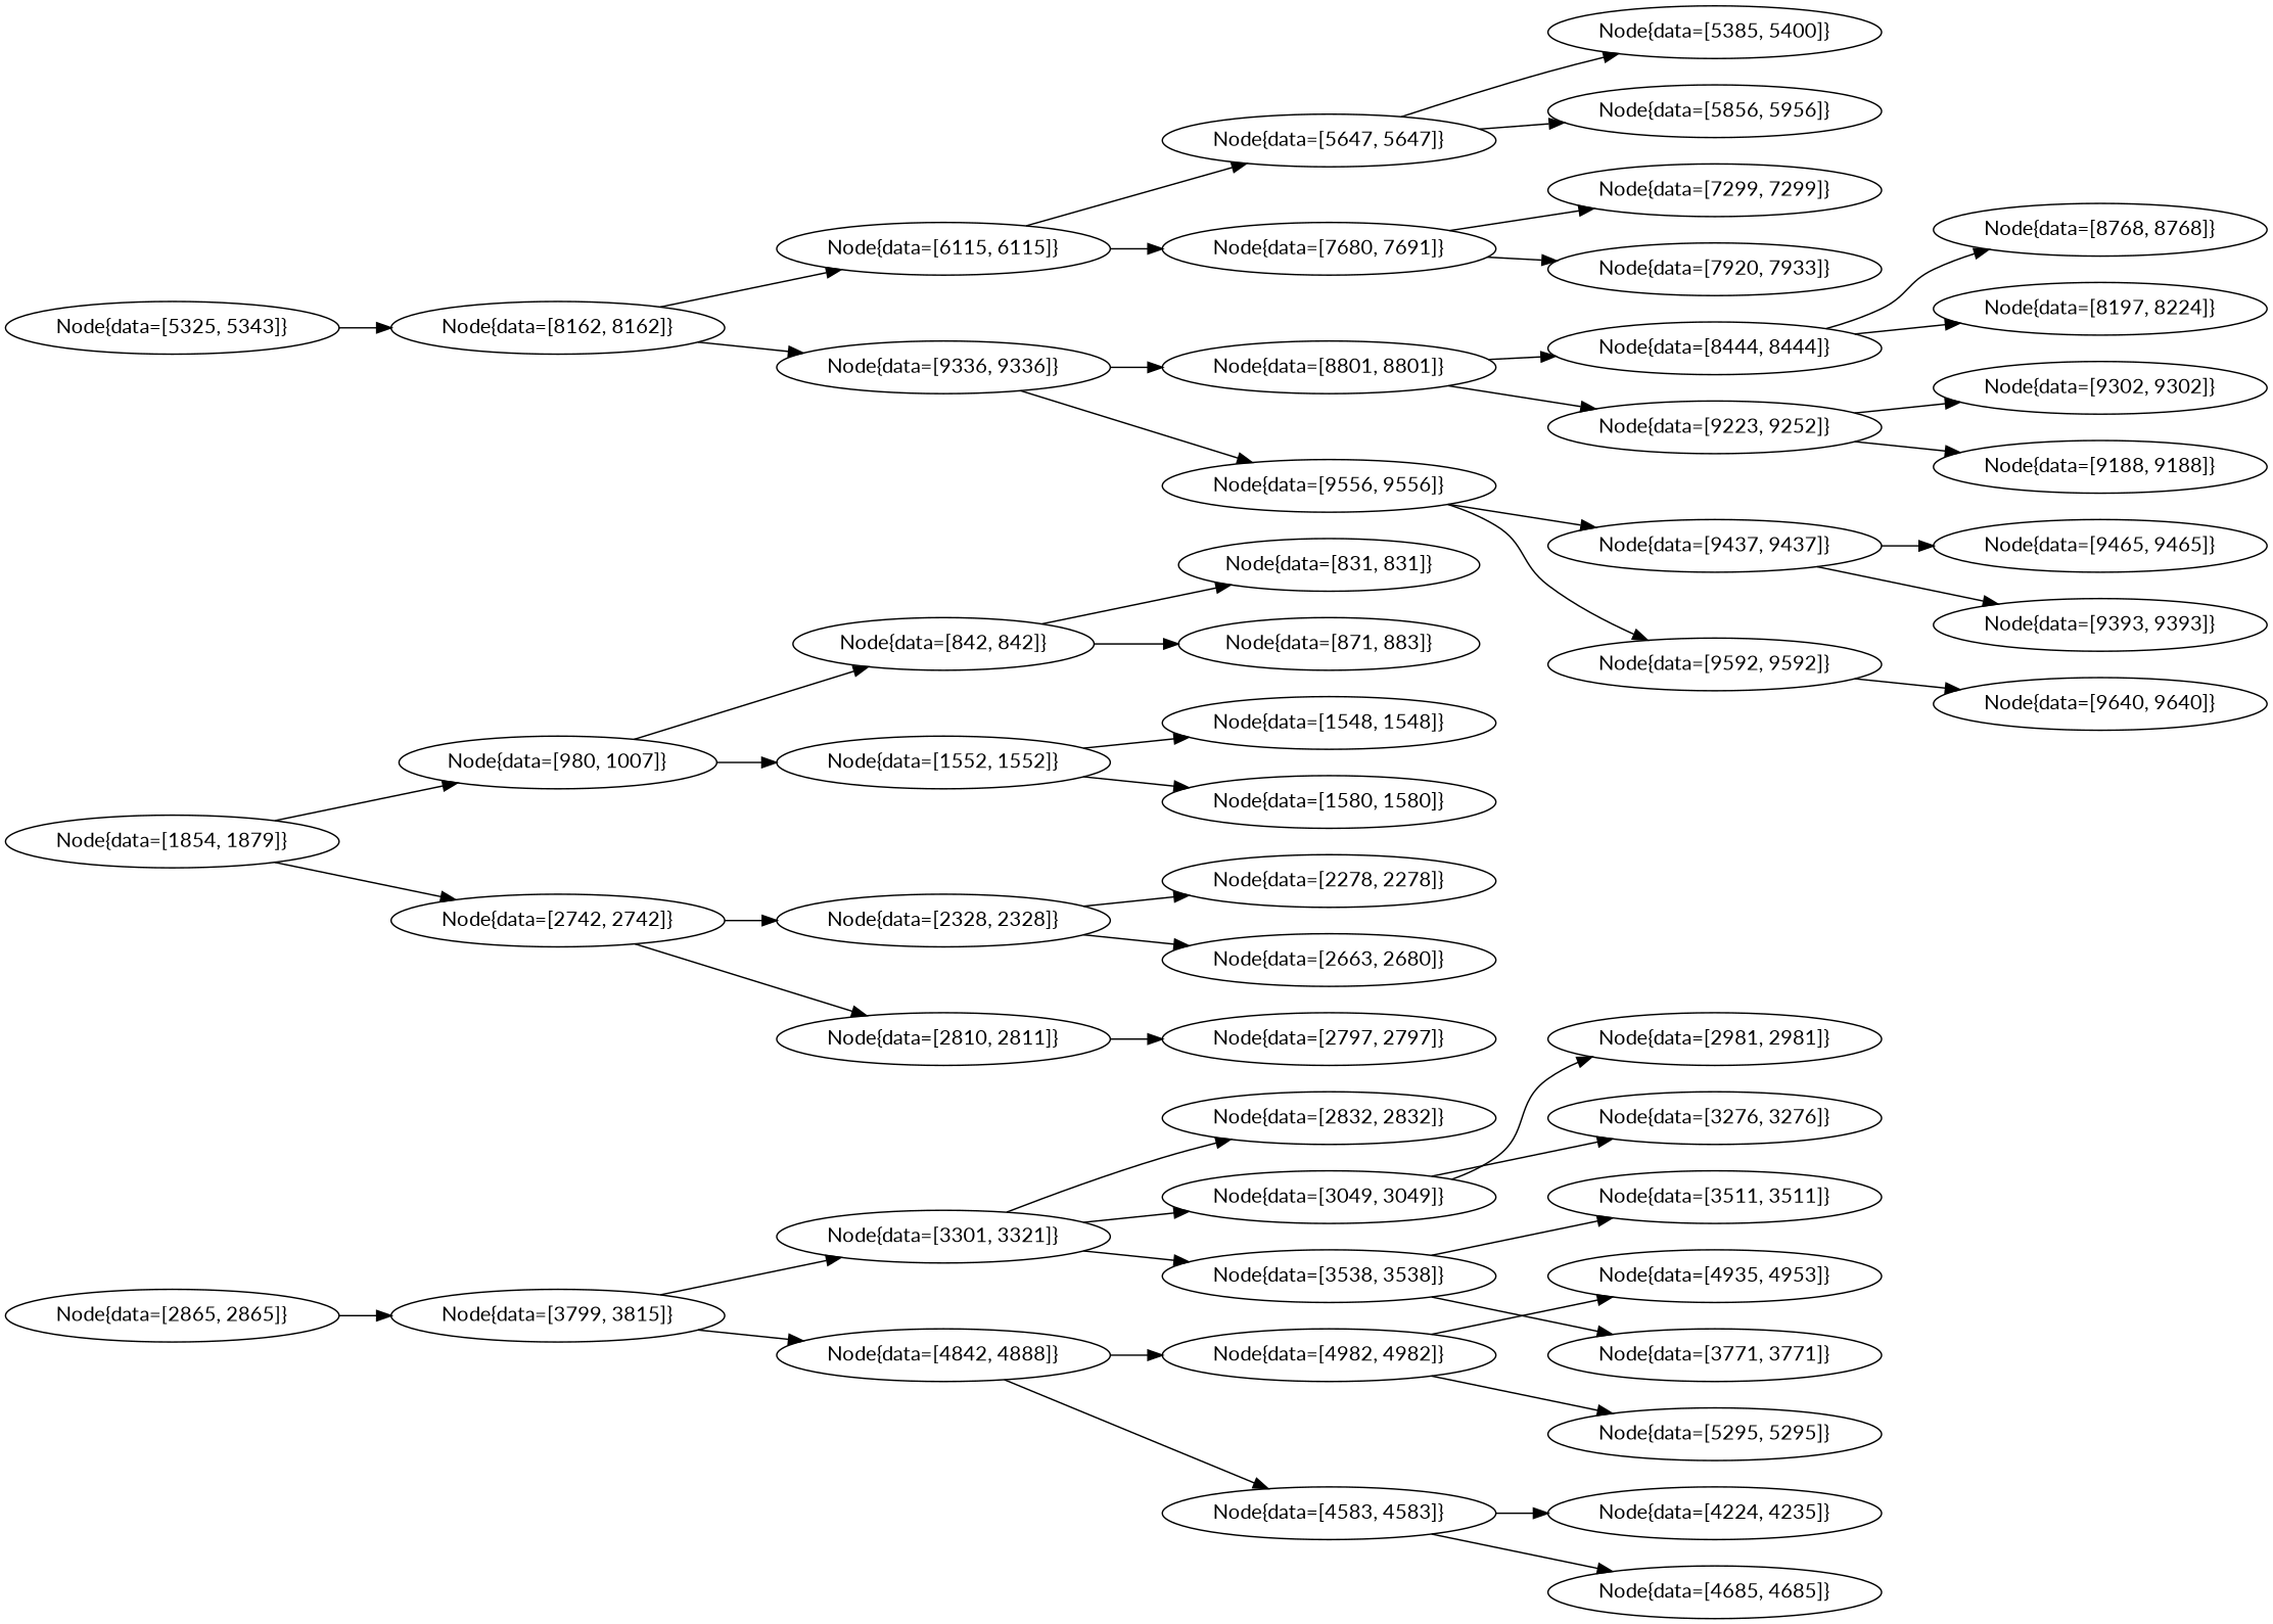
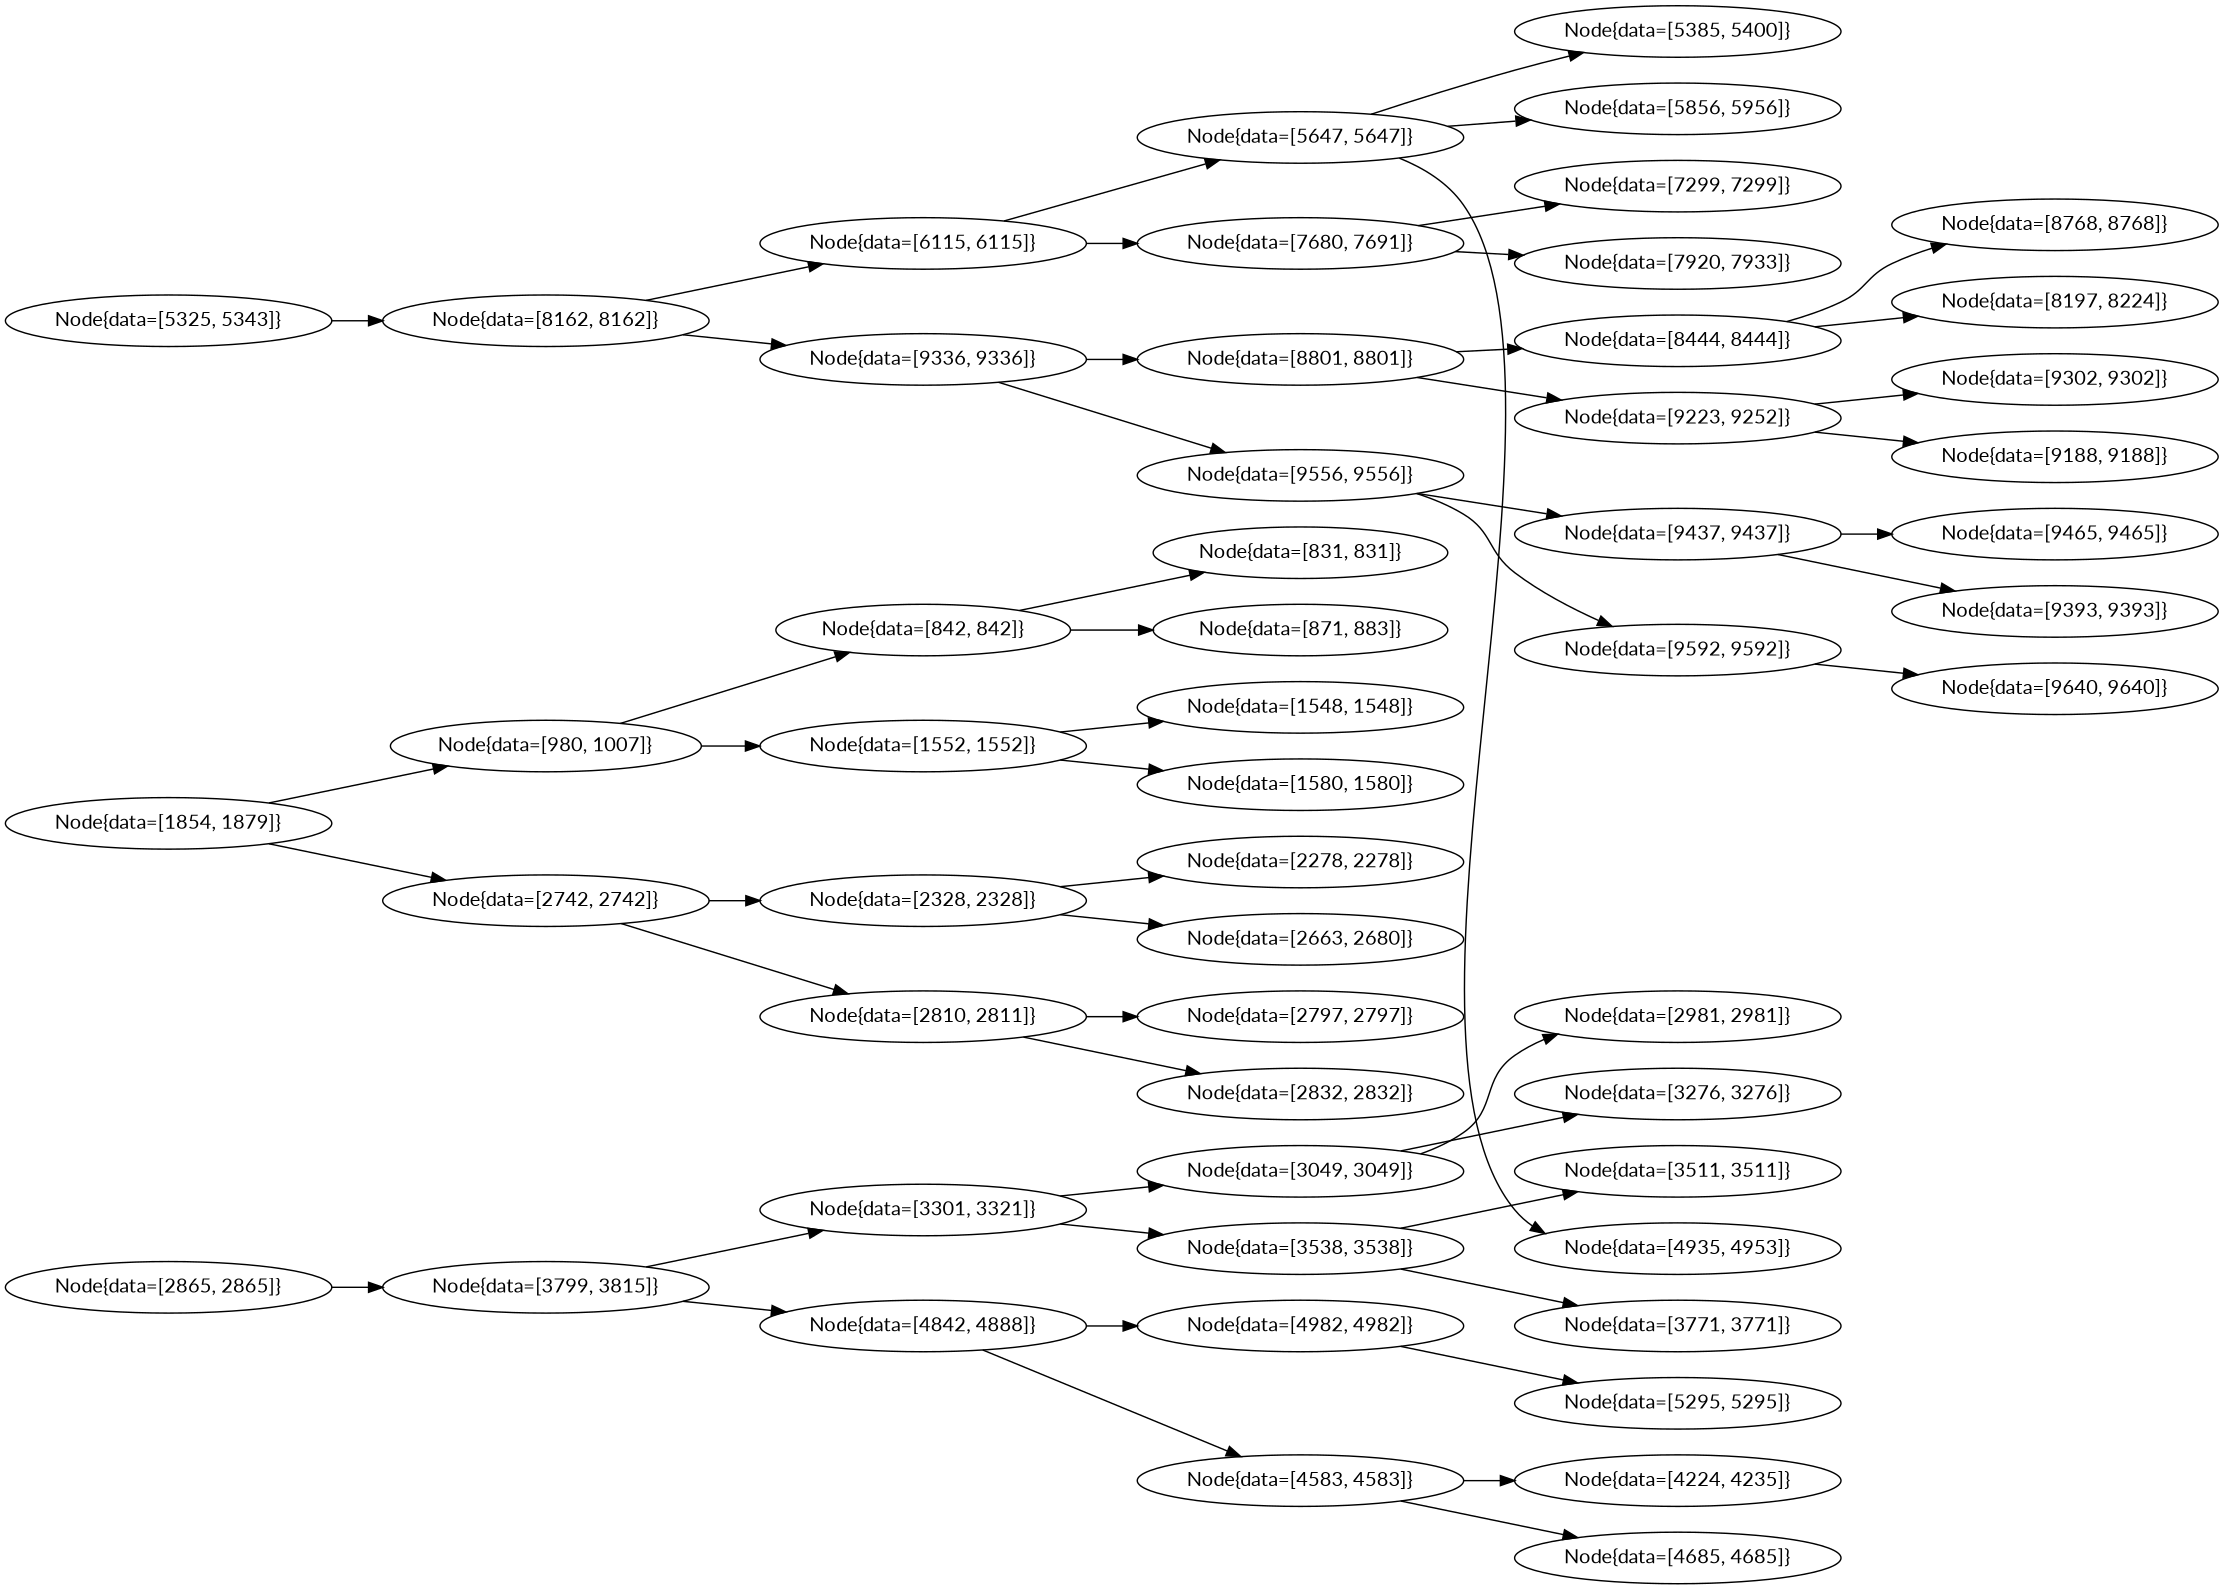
  digraph {
    fontname=Lato
    rankdir=LR
    node [fontname=Lato]
    edge [fontname=Lato]
    n1 [label="Node{data=[5325, 5343]}"]
    n2 [label="Node{data=[8162, 8162]}"]
    n3 [label="Node{data=[2865, 2865]}"]
    n4 [label="Node{data=[3799, 3815]}"]
    n5 [label="Node{data=[6115, 6115]}"]
    n6 [label="Node{data=[9336, 9336]}"]
    n7 [label="Node{data=[1854, 1879]}"]
    n8 [label="Node{data=[980, 1007]}"]
    n9 [label="Node{data=[2742, 2742]}"]
    n10 [label="Node{data=[3301, 3321]}"]
    n11 [label="Node{data=[4842, 4888]}"]
    n12 [label="Node{data=[842, 842]}"]
    n13 [label="Node{data=[1552, 1552]}"]
    n14 [label="Node{data=[2328, 2328]}"]
    n15 [label="Node{data=[2810, 2811]}"]
    n16 [label="Node{data=[831, 831]}"]
    n17 [label="Node{data=[871, 883]}"]
    n18 [label="Node{data=[1548, 1548]}"]
    n19 [label="Node{data=[1580, 1580]}"]
    n20 [label="Node{data=[2278, 2278]}"]
    n21 [label="Node{data=[2663, 2680]}"]
    n22 [label="Node{data=[2797, 2797]}"]
    n23 [label="Node{data=[2832, 2832]}"]
    n24 [label="Node{data=[3049, 3049]}"]
    n25 [label="Node{data=[3538, 3538]}"]
    n26 [label="Node{data=[4583, 4583]}"]
    n27 [label="Node{data=[4982, 4982]}"]
    n28 [label="Node{data=[2981, 2981]}"]
    n29 [label="Node{data=[3276, 3276]}"]
    n30 [label="Node{data=[3511, 3511]}"]
    n31 [label="Node{data=[3771, 3771]}"]
    n32 [label="Node{data=[4224, 4235]}"]
    n33 [label="Node{data=[4685, 4685]}"]
    n34 [label="Node{data=[4935, 4953]}"]
    n35 [label="Node{data=[5295, 5295]}"]
    n36 [label="Node{data=[5647, 5647]}"]
    n37 [label="Node{data=[7680, 7691]}"]
    n38 [label="Node{data=[8801, 8801]}"]
    n39 [label="Node{data=[9556, 9556]}"]
    n40 [label="Node{data=[5385, 5400]}"]
    n41 [label="Node{data=[5856, 5956]}"]
    n42 [label="Node{data=[7299, 7299]}"]
    n43 [label="Node{data=[7920, 7933]}"]
    n44 [label="Node{data=[8444, 8444]}"]
    n45 [label="Node{data=[9223, 9252]}"]
    n46 [label="Node{data=[9437, 9437]}"]
    n47 [label="Node{data=[9592, 9592]}"]
    n48 [label="Node{data=[8197, 8224]}"]
    n49 [label="Node{data=[8768, 8768]}"]
    n50 [label="Node{data=[9188, 9188]}"]
    n51 [label="Node{data=[9302, 9302]}"]
    n52 [label="Node{data=[9393, 9393]}"]
    n53 [label="Node{data=[9465, 9465]}"]
    n54 [label="Node{data=[9640, 9640]}"]
    n1 -> n2
    n2 -> n5
    n2 -> n6
    n3 -> n4
    n4 -> n10
    n4 -> n11
    n5 -> n36
    n5 -> n37
    n6 -> n38
    n6 -> n39
    n7 -> n8
    n7 -> n9
    n8 -> n12
    n8 -> n13
    n9 -> n14
    n9 -> n15
    n10 -> n24
    n10 -> n25
    n11 -> n26
    n11 -> n27
    n12 -> n16
    n12 -> n17
    n13 -> n18
    n13 -> n19
    n14 -> n20
    n14 -> n21
    n15 -> n22
-   n10 -> n23
+   n15 -> n23
    n24 -> n28
    n24 -> n29
    n25 -> n30
    n25 -> n31
    n26 -> n32
    n26 -> n33
-   n27 -> n34
+   n36 -> n34
    n27 -> n35
    n36 -> n40
    n36 -> n41
    n37 -> n42
    n37 -> n43
    n38 -> n44
    n38 -> n45
    n39 -> n46
    n39 -> n47
    n44 -> n48
    n44 -> n49
    n45 -> n50
    n45 -> n51
    n46 -> n52
    n46 -> n53
    n47 -> n54
  }
